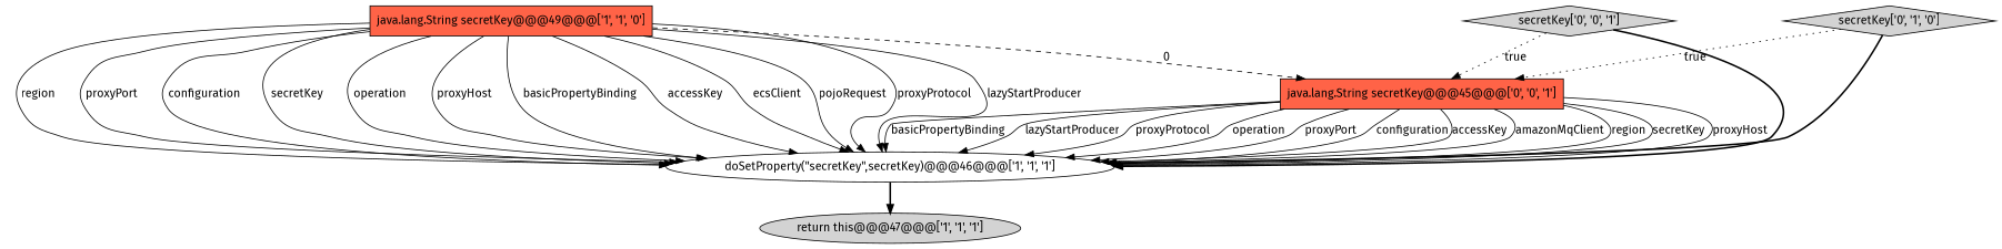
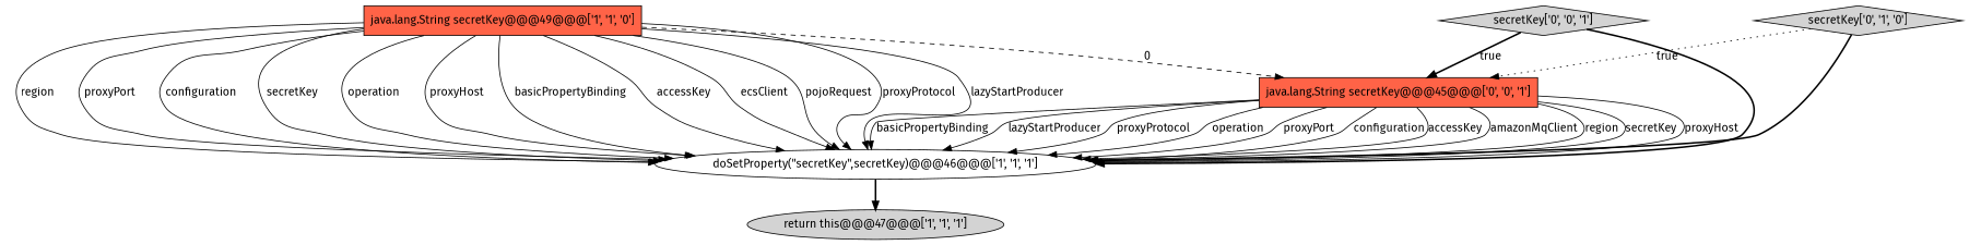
  digraph {
    fontname="Fira Sans"
    node [fillcolor=lightgray fontname="Fira Sans" shape=ellipse style=filled]
    edge [fontname="Fira Sans" style=solid]
    n1 [label="return this@@@47@@@['1', '1', '1']"]
    n2 [fillcolor=white label="doSetProperty(\"secretKey\",secretKey)@@@46@@@['1', '1', '1']"]
    n3 [fillcolor=tomato label="java.lang.String secretKey@@@49@@@['1', '1', '0']" shape=box]
    n4 [fillcolor=tomato label="java.lang.String secretKey@@@45@@@['0', '0', '1']" shape=box]
    n5 [label="secretKey['0', '0', '1']" shape=diamond]
    n6 [label="secretKey['0', '1', '0']" shape=diamond]
    n2 -> n1 [style=bold]
    n3 -> n2 [label=region]
    n3 -> n2 [label=proxyPort]
    n3 -> n2 [label=configuration]
    n3 -> n2 [label=secretKey]
    n3 -> n2 [label=operation]
    n3 -> n2 [label=proxyHost]
    n3 -> n2 [label=basicPropertyBinding]
    n3 -> n2 [label=accessKey]
    n3 -> n2 [label=ecsClient]
    n3 -> n2 [label=pojoRequest]
    n3 -> n2 [label=proxyProtocol]
    n3 -> n2 [label=lazyStartProducer]
    n3 -> n4 [label=0 style=dashed]
    n4 -> n2 [label=operation]
    n4 -> n2 [label=proxyPort]
    n4 -> n2 [label=configuration]
    n4 -> n2 [label=accessKey]
    n4 -> n2 [label=amazonMqClient]
    n4 -> n2 [label=region]
    n4 -> n2 [label=secretKey]
    n4 -> n2 [label=proxyHost]
    n4 -> n2 [label=basicPropertyBinding]
    n4 -> n2 [label=lazyStartProducer]
    n4 -> n2 [label=proxyProtocol]
    n5 -> n2 [style=bold]
-   n5 -> n4 [label=true style=dotted]
+   n5 -> n4 [label=true style=bold]
    n6 -> n2 [style=bold]
    n6 -> n4 [label=true style=dotted]
  }
